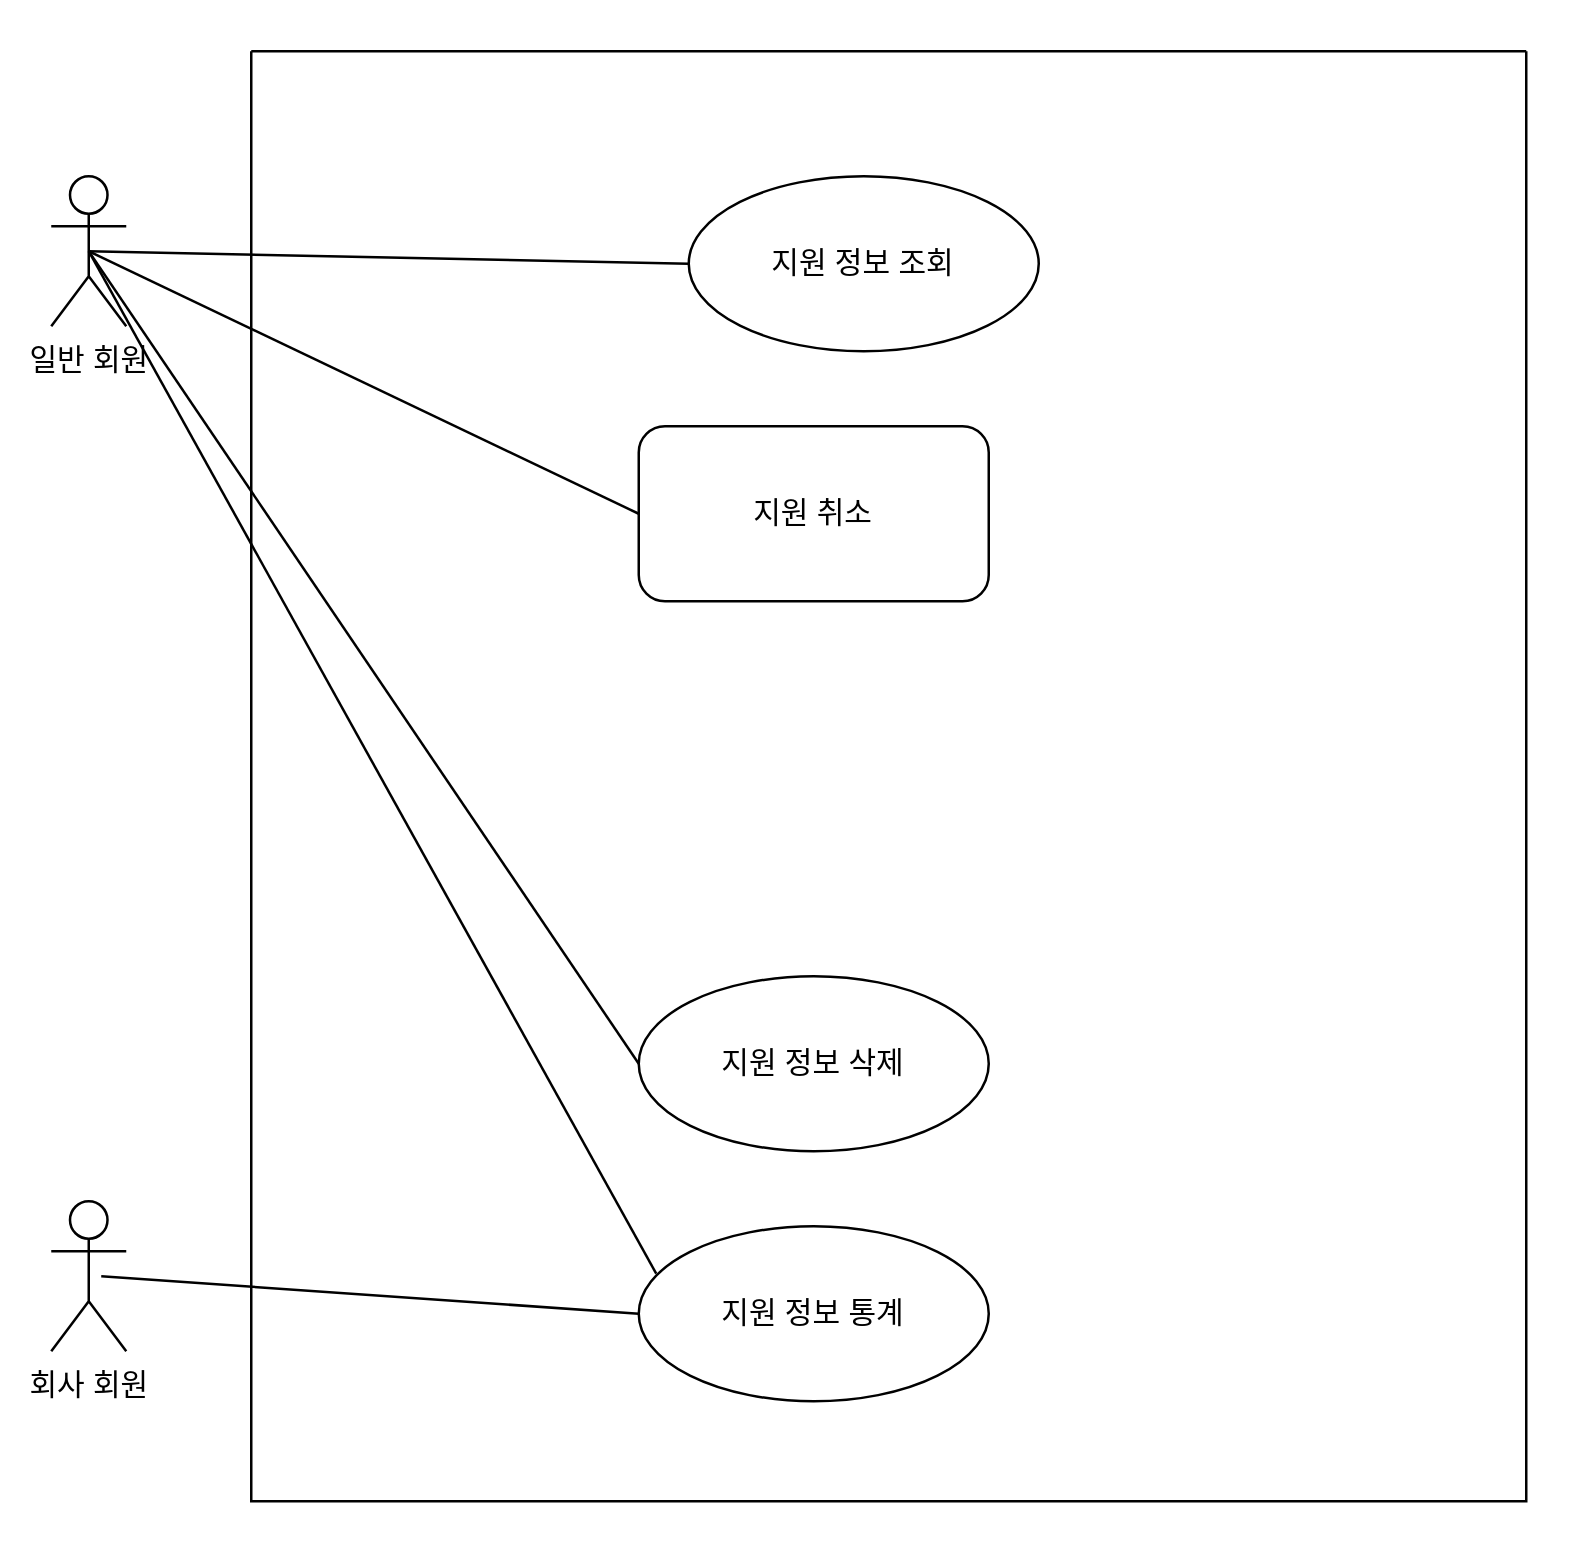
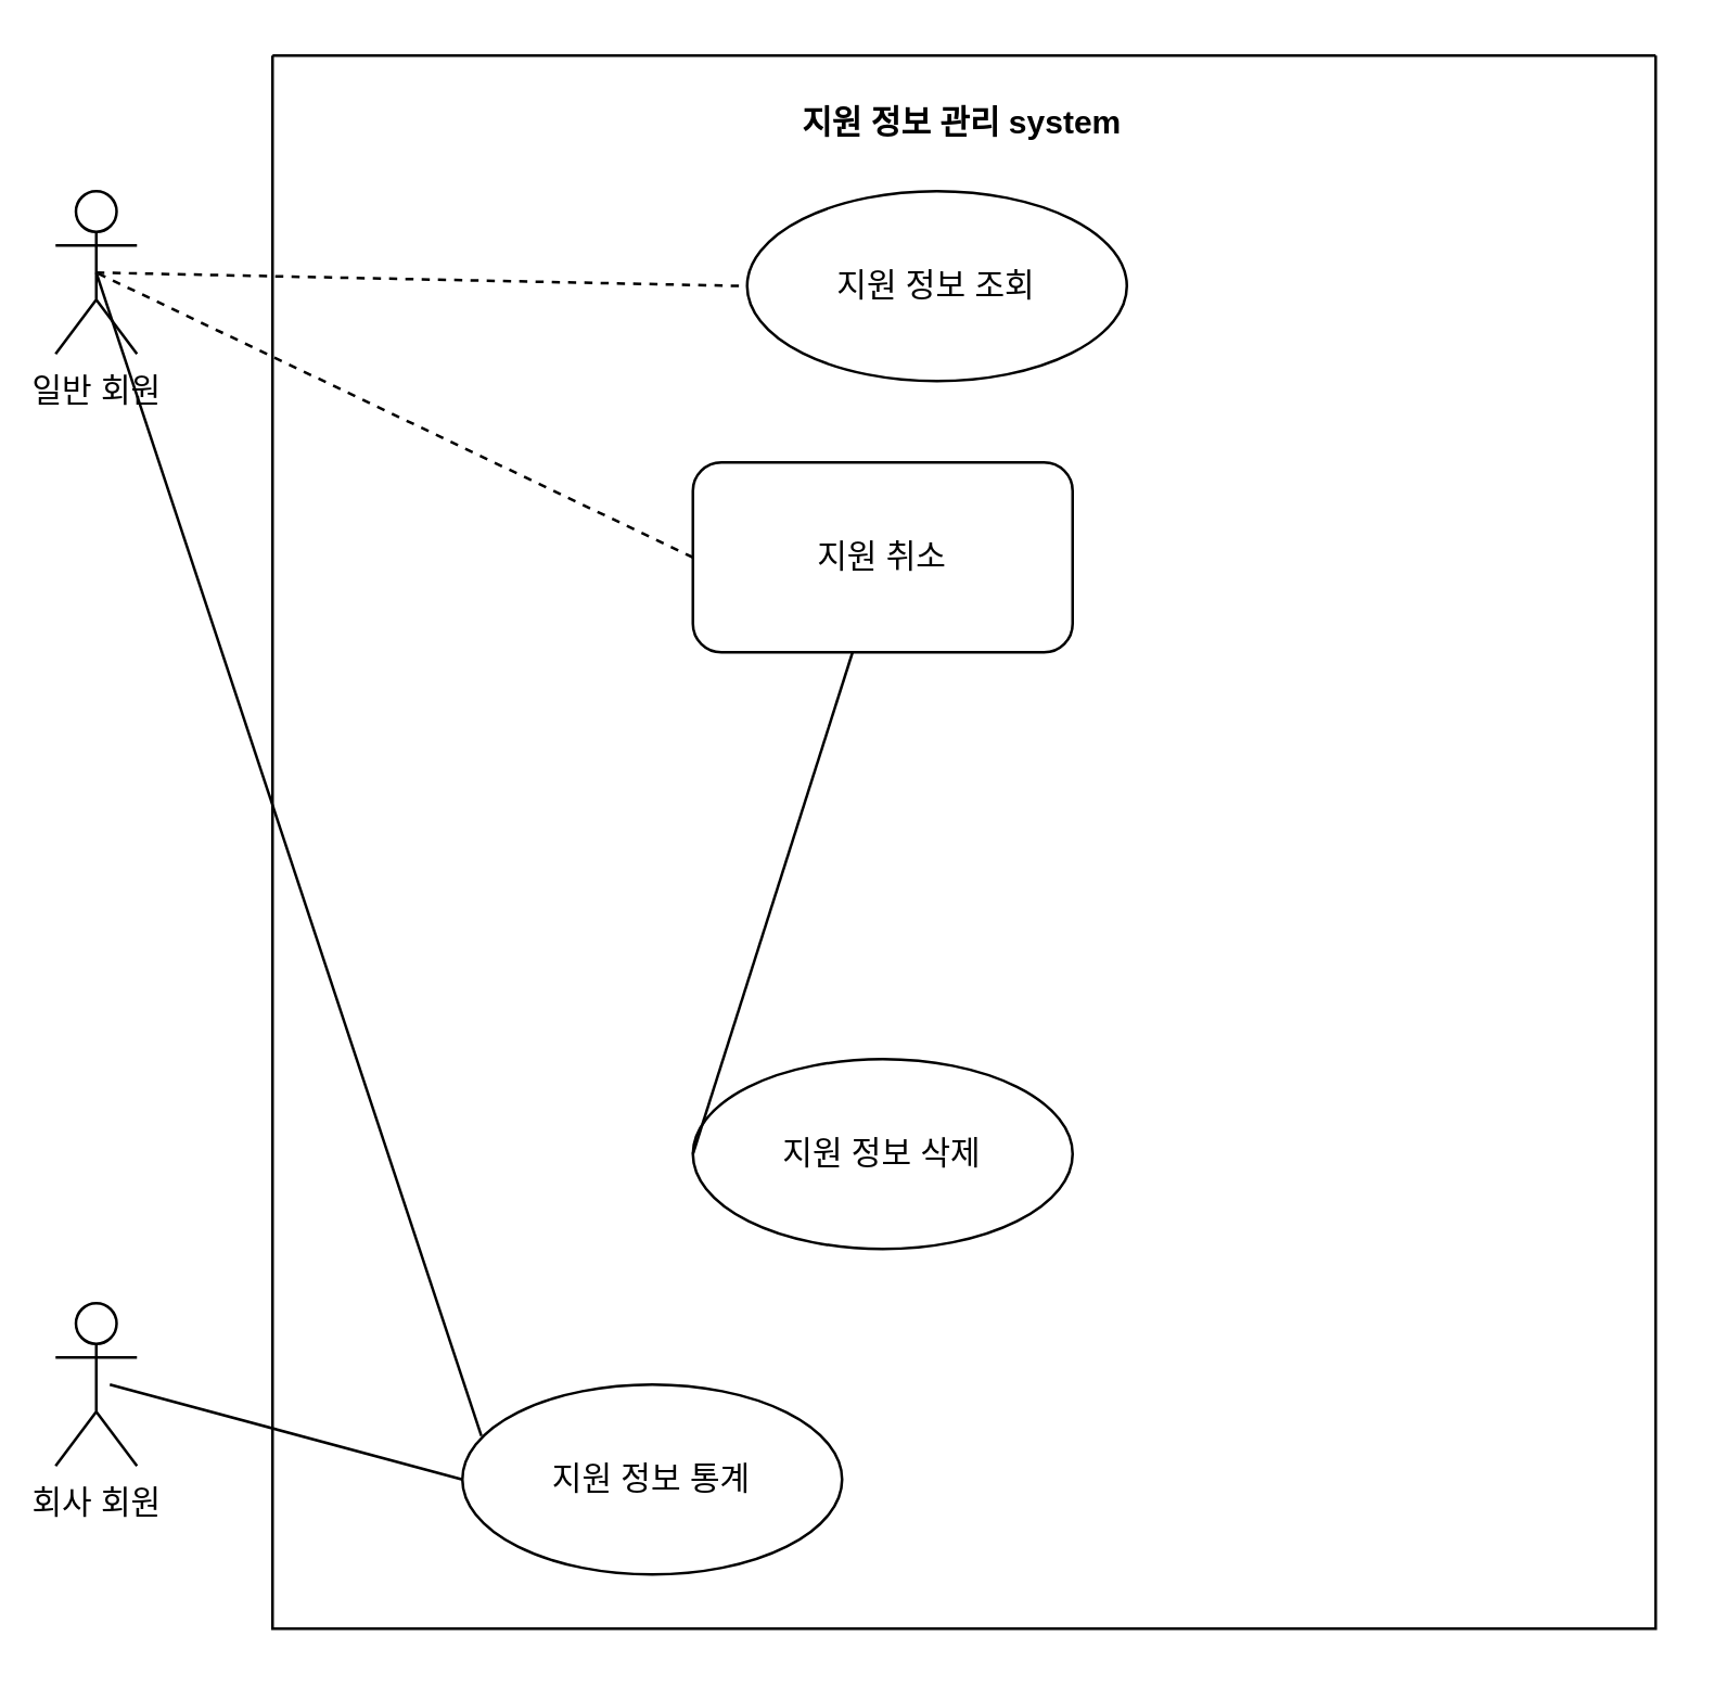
  <mxCell id="0" value="" />
  <mxCell id="1" parent="0" />
  <mxCell id="2" value="일반 회원" style="shape=umlActor;verticalLabelPosition=bottom;verticalAlign=top;html=1;outlineConnect=0;fontFamily=Helvetica;direction=east;" parent="1" vertex="1"><mxGeometry x="20" y="70" width="30" height="60" as="geometry" /></mxCell>
  <mxCell id="3" value="지원 정보 조회&lt;br&gt;" style="ellipse;whiteSpace=wrap;html=1;" parent="1" vertex="1"><mxGeometry x="275" y="70" width="140" height="70" as="geometry" /></mxCell>
  <mxCell id="4" value="지원 취소&lt;br&gt;" style="whiteSpace=wrap;html=1;rounded=1;" parent="1" vertex="1"><mxGeometry x="255" y="170" width="140" height="70" as="geometry" /></mxCell>
- <mxCell id="5" value="" style="endArrow=none;html=1;rounded=0;exitX=0;exitY=0.5;exitDx=0;exitDy=0;entryX=0.5;entryY=0.5;entryDx=0;entryDy=0;entryPerimeter=0;" parent="1" source="4" target="2" edge="1"><mxGeometry width="50" height="50" relative="1" as="geometry"><mxPoint x="250" y="250" as="sourcePoint" /><mxPoint x="380" y="320" as="targetPoint" /><Array as="points" /></mxGeometry></mxCell>
- <mxCell id="6" value="" style="endArrow=none;html=1;rounded=0;entryX=0;entryY=0.5;entryDx=0;entryDy=0;exitX=0.5;exitY=0.5;exitDx=0;exitDy=0;exitPerimeter=0;" parent="1" source="2" target="3" edge="1"><mxGeometry width="50" height="50" relative="1" as="geometry"><mxPoint x="40" y="100" as="sourcePoint" /><mxPoint x="250" y="100" as="targetPoint" /></mxGeometry></mxCell>
+ <mxCell id="5" value="" style="endArrow=none;html=1;rounded=0;exitX=0;exitY=0.5;exitDx=0;exitDy=0;entryX=0.5;entryY=0.5;entryDx=0;entryDy=0;entryPerimeter=0;dashed=1;" parent="1" source="4" target="2" edge="1"><mxGeometry width="50" height="50" relative="1" as="geometry"><mxPoint x="250" y="250" as="sourcePoint" /><mxPoint x="380" y="320" as="targetPoint" /><Array as="points" /></mxGeometry></mxCell>
+ <mxCell id="6" value="" style="endArrow=none;html=1;rounded=0;entryX=0;entryY=0.5;entryDx=0;entryDy=0;exitX=0.5;exitY=0.5;exitDx=0;exitDy=0;exitPerimeter=0;dashed=1;" parent="1" source="2" target="3" edge="1"><mxGeometry width="50" height="50" relative="1" as="geometry"><mxPoint x="40" y="100" as="sourcePoint" /><mxPoint x="250" y="100" as="targetPoint" /></mxGeometry></mxCell>
  <mxCell id="7" value="지원 정보 삭제&lt;br&gt;" style="ellipse;whiteSpace=wrap;html=1;" parent="1" vertex="1"><mxGeometry x="255" y="390" width="140" height="70" as="geometry" /></mxCell>
- <mxCell id="8" value="지원 정보 통계&lt;br&gt;" style="ellipse;whiteSpace=wrap;html=1;" parent="1" vertex="1"><mxGeometry x="255" y="490" width="140" height="70" as="geometry" /></mxCell>
- <mxCell id="9" value="" style="endArrow=none;html=1;rounded=0;exitX=0;exitY=0.5;exitDx=0;exitDy=0;entryX=0.5;entryY=0.5;entryDx=0;entryDy=0;entryPerimeter=0;" parent="1" source="7" target="2" edge="1"><mxGeometry width="50" height="50" relative="1" as="geometry"><mxPoint x="250" y="400" as="sourcePoint" /><mxPoint x="40" y="100" as="targetPoint" /></mxGeometry></mxCell>
+ <mxCell id="8" value="지원 정보 통계&lt;br&gt;" style="ellipse;whiteSpace=wrap;html=1;" parent="1" vertex="1"><mxGeometry x="170" y="510" width="140" height="70" as="geometry" /></mxCell>
+ <mxCell id="9" value="" style="endArrow=none;html=1;rounded=0;exitX=0;exitY=0.5;exitDx=0;exitDy=0;" parent="1" source="7" target="4" edge="1"><mxGeometry width="50" height="50" relative="1" as="geometry"><mxPoint x="250" y="400" as="sourcePoint" /><mxPoint x="40" y="100" as="targetPoint" /></mxGeometry></mxCell>
  <mxCell id="10" value="" style="endArrow=none;html=1;rounded=0;exitX=0.05;exitY=0.271;exitDx=0;exitDy=0;entryX=0.5;entryY=0.5;entryDx=0;entryDy=0;entryPerimeter=0;exitPerimeter=0;" parent="1" source="8" target="2" edge="1"><mxGeometry width="50" height="50" relative="1" as="geometry"><mxPoint x="250" y="520" as="sourcePoint" /><mxPoint x="40" y="100" as="targetPoint" /></mxGeometry></mxCell>
  <mxCell id="11" value="" style="swimlane;startSize=0;" parent="1" vertex="1"><mxGeometry x="100" y="20" width="510" height="580" as="geometry" /></mxCell>
+ <mxCell id="12" value="&lt;b&gt;지원 정보 관리 system&lt;/b&gt;" style="text;html=1;align=center;verticalAlign=middle;resizable=0;points=[];autosize=1;strokeColor=none;fillColor=none;" parent="11" vertex="1"><mxGeometry x="184" y="10" width="140" height="30" as="geometry" /></mxCell>
  <mxCell id="13" value="회사 회원&lt;br&gt;" style="shape=umlActor;verticalLabelPosition=bottom;verticalAlign=top;html=1;outlineConnect=0;" parent="1" vertex="1"><mxGeometry x="20" y="480" width="30" height="60" as="geometry" /></mxCell>
  <mxCell id="14" value="" style="endArrow=none;html=1;rounded=0;entryX=0;entryY=0.5;entryDx=0;entryDy=0;" parent="1" target="8" edge="1"><mxGeometry width="50" height="50" relative="1" as="geometry"><mxPoint x="40" y="510" as="sourcePoint" /><mxPoint x="90" y="460" as="targetPoint" /></mxGeometry></mxCell>
